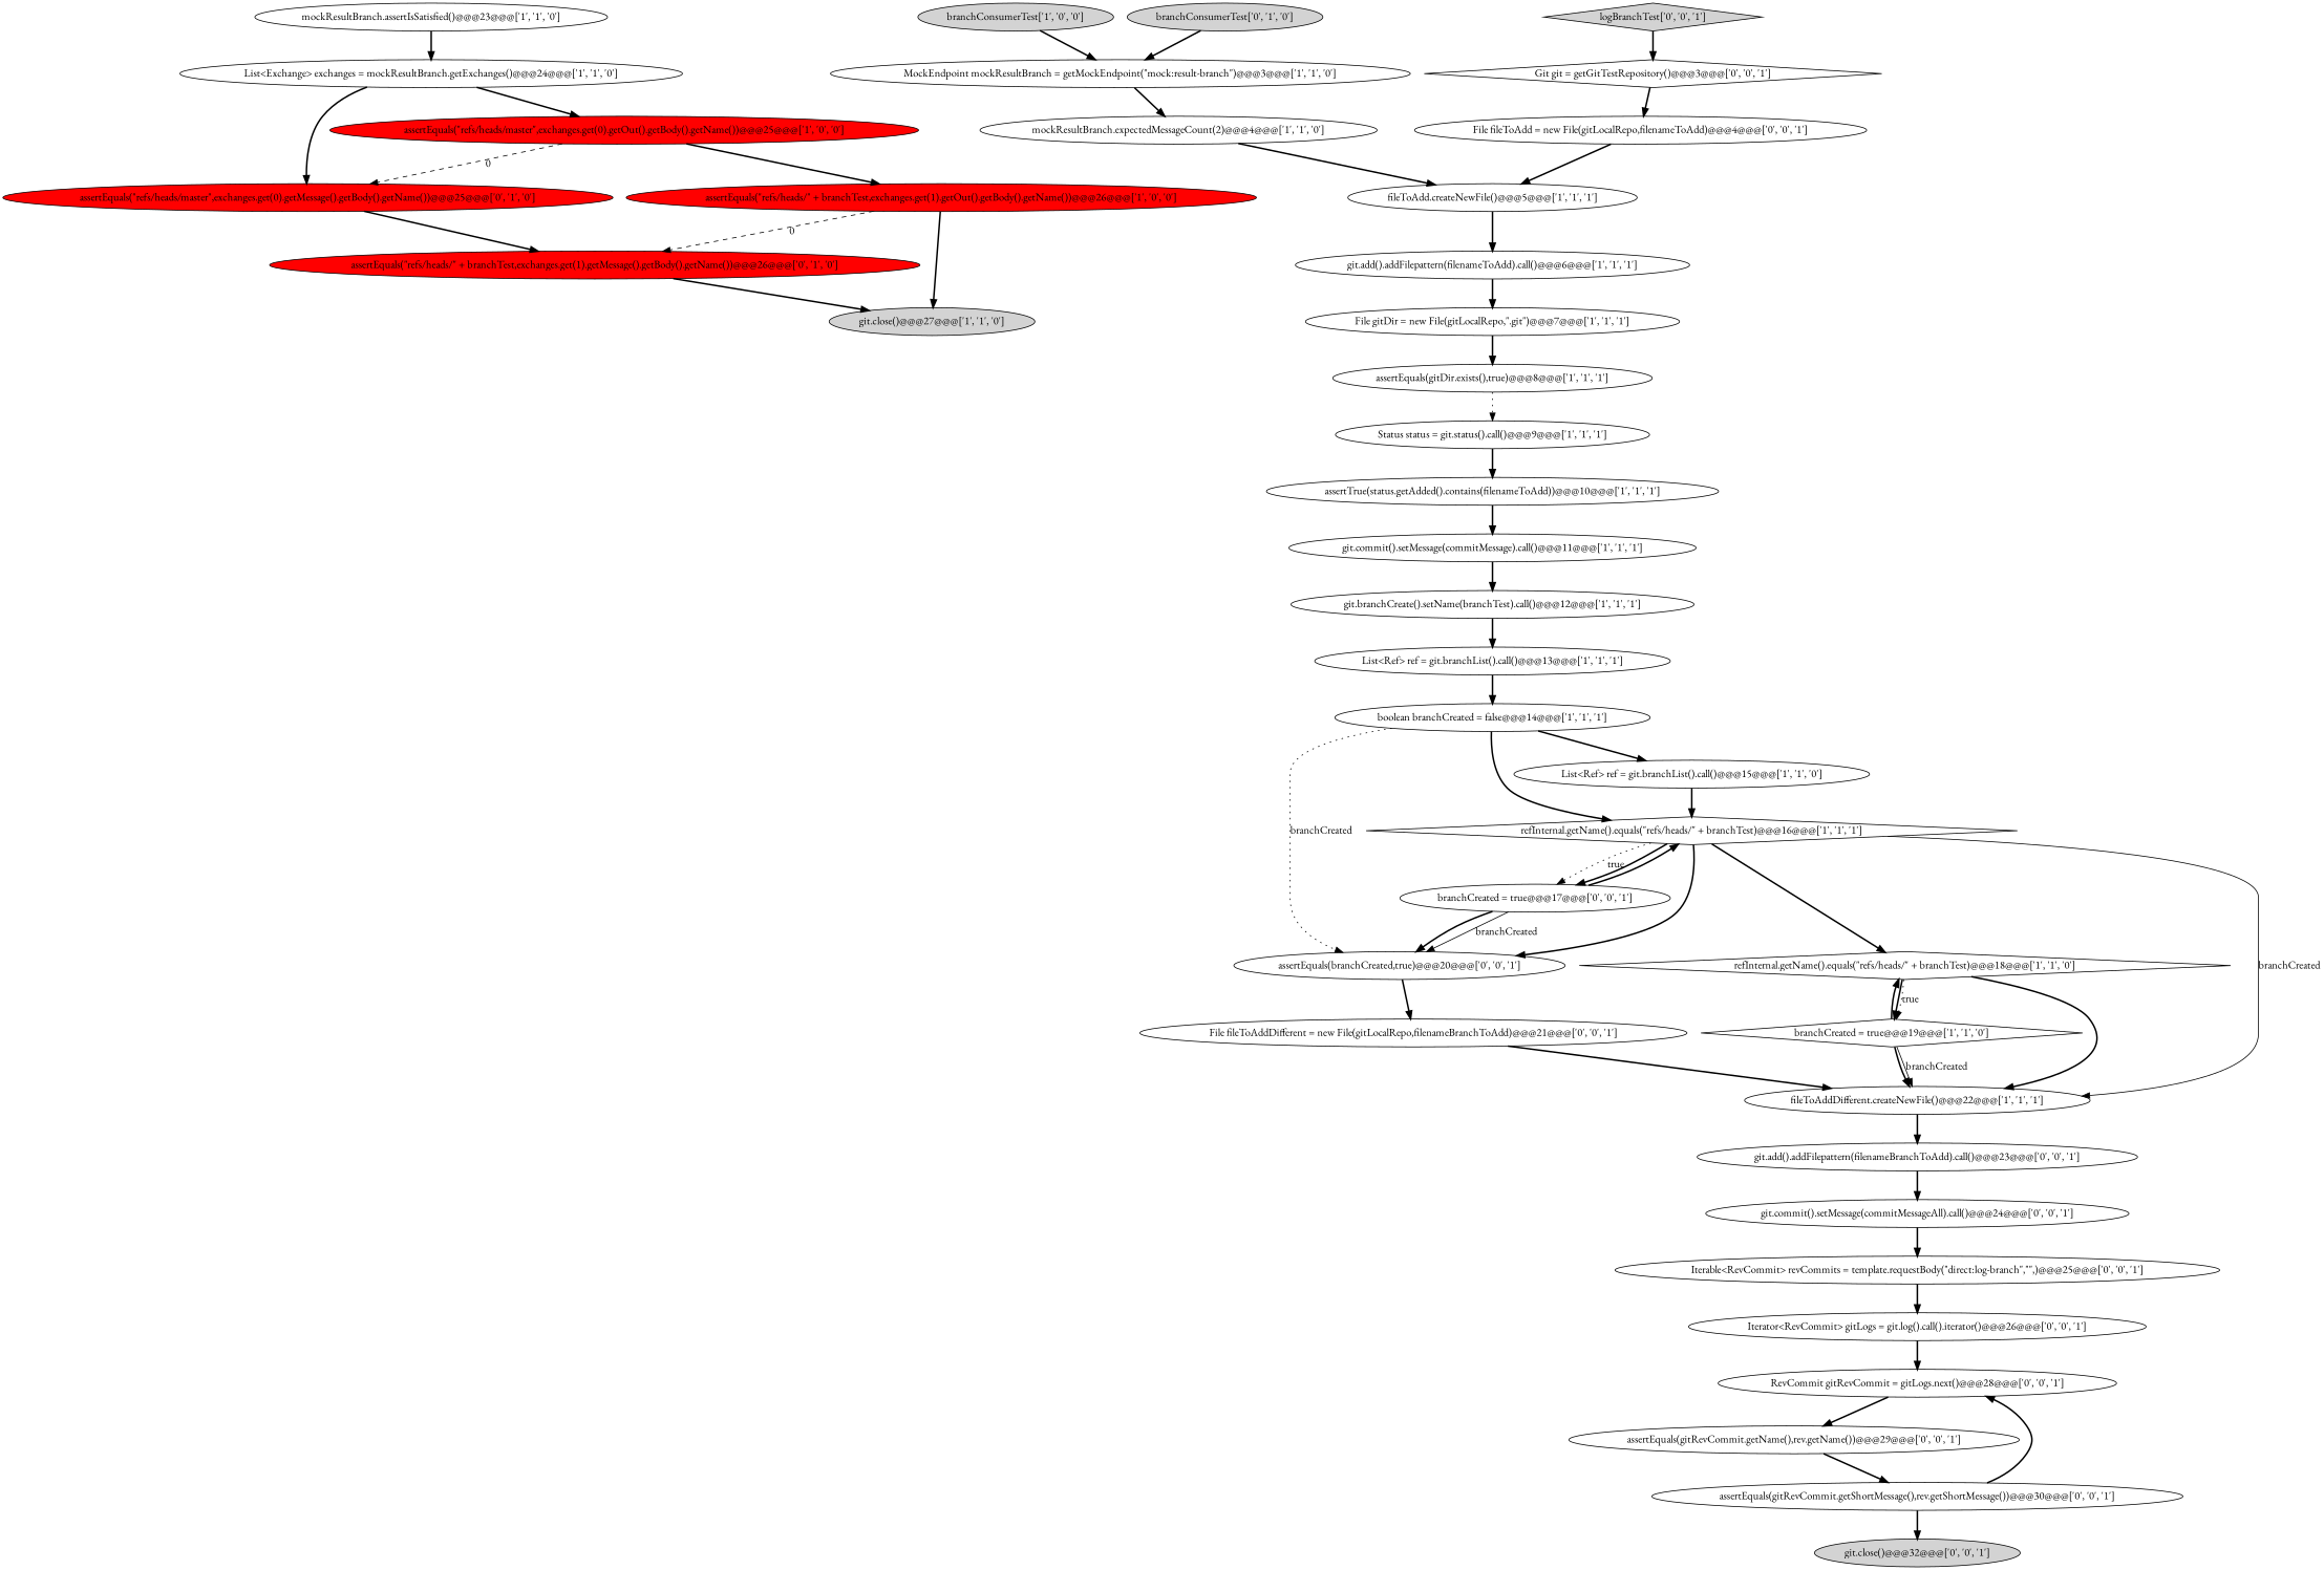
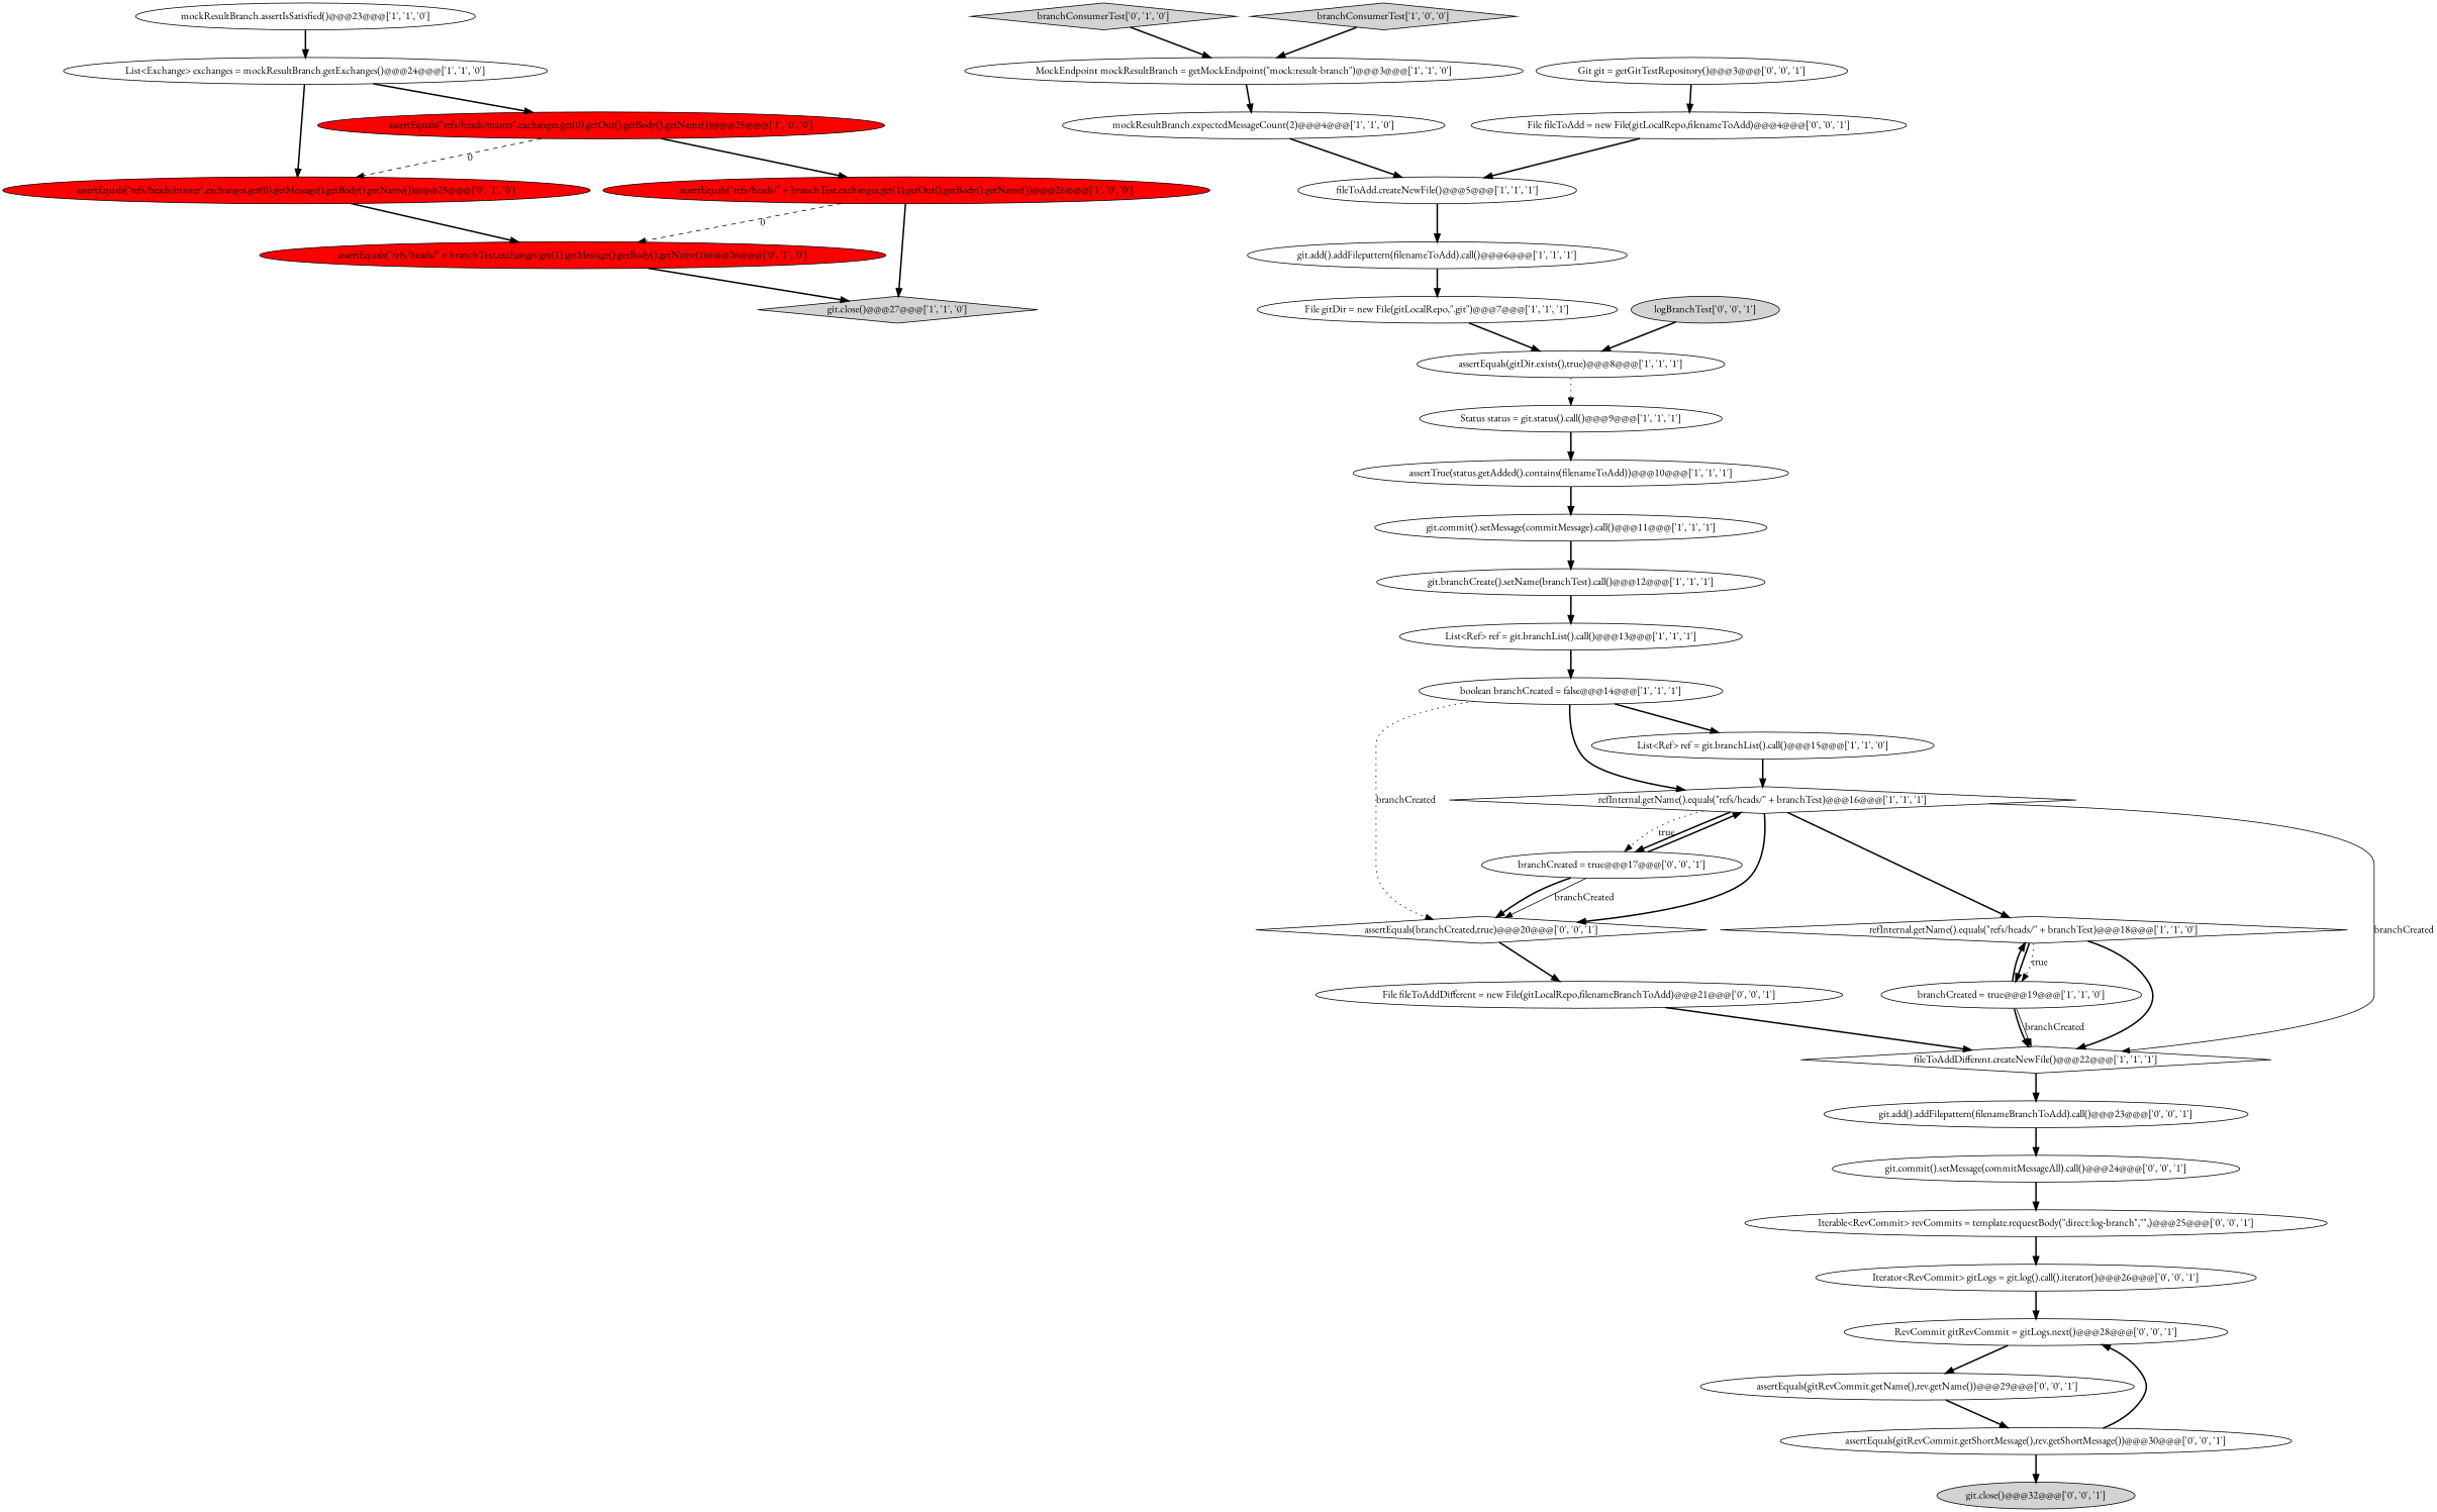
  digraph {
    fontname="EB Garamond"
    node [fillcolor=white fontname="EB Garamond" shape=ellipse style=filled]
    edge [fontname="EB Garamond" style=bold]
    n1 [label="List<Exchange> exchanges = mockResultBranch.getExchanges()@@@24@@@['1', '1', '0']"]
    n2 [fillcolor=red label="assertEquals(\"refs/heads/master\",exchanges.get(0).getMessage().getBody().getName())@@@25@@@['0', '1', '0']"]
    n3 [fillcolor=red label="assertEquals(\"refs/heads/master\",exchanges.get(0).getOut().getBody().getName())@@@25@@@['1', '0', '0']"]
    n4 [fillcolor=red label="assertEquals(\"refs/heads/\" + branchTest,exchanges.get(1).getMessage().getBody().getName())@@@26@@@['0', '1', '0']"]
    n5 [fillcolor=red label="assertEquals(\"refs/heads/\" + branchTest,exchanges.get(1).getOut().getBody().getName())@@@26@@@['1', '0', '0']"]
-   n6 [label="assertEquals(branchCreated,true)@@@20@@@['0', '0', '1']"]
+   n6 [label="assertEquals(branchCreated,true)@@@20@@@['0', '0', '1']" shape=diamond]
    n7 [label="File fileToAddDifferent = new File(gitLocalRepo,filenameBranchToAdd)@@@21@@@['0', '0', '1']"]
-   n8 [label="fileToAddDifferent.createNewFile()@@@22@@@['1', '1', '1']"]
+   n8 [label="fileToAddDifferent.createNewFile()@@@22@@@['1', '1', '1']" shape=diamond]
    n9 [label="mockResultBranch.expectedMessageCount(2)@@@4@@@['1', '1', '0']"]
    n10 [label="fileToAdd.createNewFile()@@@5@@@['1', '1', '1']"]
    n11 [label="git.add().addFilepattern(filenameToAdd).call()@@@6@@@['1', '1', '1']"]
    n12 [label="MockEndpoint mockResultBranch = getMockEndpoint(\"mock:result-branch\")@@@3@@@['1', '1', '0']"]
    n13 [label="File fileToAdd = new File(gitLocalRepo,filenameToAdd)@@@4@@@['0', '0', '1']"]
    n14 [label="File gitDir = new File(gitLocalRepo,\".git\")@@@7@@@['1', '1', '1']"]
    n15 [label="assertEquals(gitDir.exists(),true)@@@8@@@['1', '1', '1']"]
    n16 [label="Iterable<RevCommit> revCommits = template.requestBody(\"direct:log-branch\",\"\",)@@@25@@@['0', '0', '1']"]
    n17 [label="Iterator<RevCommit> gitLogs = git.log().call().iterator()@@@26@@@['0', '0', '1']"]
    n18 [label="RevCommit gitRevCommit = gitLogs.next()@@@28@@@['0', '0', '1']"]
    n19 [label="git.commit().setMessage(commitMessage).call()@@@11@@@['1', '1', '1']"]
    n20 [label="git.branchCreate().setName(branchTest).call()@@@12@@@['1', '1', '1']"]
    n21 [label="List<Ref> ref = git.branchList().call()@@@13@@@['1', '1', '1']"]
    n22 [label="assertEquals(gitRevCommit.getShortMessage(),rev.getShortMessage())@@@30@@@['0', '0', '1']"]
    n23 [fillcolor=lightgray label="git.close()@@@32@@@['0', '0', '1']"]
    n24 [label="assertEquals(gitRevCommit.getName(),rev.getName())@@@29@@@['0', '0', '1']"]
-   n25 [fillcolor=lightgray label="branchConsumerTest['0', '1', '0']"]
+   n25 [fillcolor=lightgray label="branchConsumerTest['0', '1', '0']" shape=diamond]
    n26 [label="Status status = git.status().call()@@@9@@@['1', '1', '1']"]
-   n27 [fillcolor=lightgray label="git.close()@@@27@@@['1', '1', '0']"]
+   n27 [fillcolor=lightgray label="git.close()@@@27@@@['1', '1', '0']" shape=diamond]
    n28 [label="List<Ref> ref = git.branchList().call()@@@15@@@['1', '1', '0']"]
    n29 [label="refInternal.getName().equals(\"refs/heads/\" + branchTest)@@@16@@@['1', '1', '1']" shape=diamond]
    n30 [label="branchCreated = true@@@17@@@['0', '0', '1']"]
    n31 [label="refInternal.getName().equals(\"refs/heads/\" + branchTest)@@@18@@@['1', '1', '0']" shape=diamond]
    n32 [label="git.add().addFilepattern(filenameBranchToAdd).call()@@@23@@@['0', '0', '1']"]
    n33 [label="git.commit().setMessage(commitMessageAll).call()@@@24@@@['0', '0', '1']"]
    n34 [label="mockResultBranch.assertIsSatisfied()@@@23@@@['1', '1', '0']"]
    n35 [label="assertTrue(status.getAdded().contains(filenameToAdd))@@@10@@@['1', '1', '1']"]
-   n36 [label="branchCreated = true@@@19@@@['1', '1', '0']" shape=diamond]
-   n37 [fillcolor=lightgray label="branchConsumerTest['1', '0', '0']"]
-   n38 [label="Git git = getGitTestRepository()@@@3@@@['0', '0', '1']" shape=diamond]
+   n36 [label="branchCreated = true@@@19@@@['1', '1', '0']"]
+   n37 [fillcolor=lightgray label="branchConsumerTest['1', '0', '0']" shape=diamond]
+   n38 [label="Git git = getGitTestRepository()@@@3@@@['0', '0', '1']"]
    n39 [label="boolean branchCreated = false@@@14@@@['1', '1', '1']"]
-   n40 [fillcolor=lightgray label="logBranchTest['0', '0', '1']" shape=diamond]
+   n40 [fillcolor=lightgray label="logBranchTest['0', '0', '1']"]
    n1 -> n2
    n1 -> n3
    n2 -> n4
    n3 -> n2 [label=0 style=dashed]
    n3 -> n5
    n4 -> n27
    n5 -> n4 [label=0 style=dashed]
    n5 -> n27
    n6 -> n7
    n7 -> n8
    n8 -> n32
    n9 -> n10
    n10 -> n11
    n11 -> n14
    n12 -> n9
    n13 -> n10
    n14 -> n15
    n15 -> n26 [style=dotted]
    n16 -> n17
    n17 -> n18
    n18 -> n24
    n19 -> n20
    n20 -> n21
    n21 -> n39
    n22 -> n18
    n22 -> n23
    n24 -> n22
    n25 -> n12
    n26 -> n35
    n28 -> n29
    n29 -> n6
    n29 -> n8 [label=branchCreated style=solid]
    n29 -> n30 [label=true style=dotted]
    n29 -> n30
    n29 -> n31
    n30 -> n6 [label=branchCreated style=solid]
    n30 -> n6
    n30 -> n29
    n31 -> n8
    n31 -> n36
    n31 -> n36 [label=true style=dotted]
    n32 -> n33
    n33 -> n16
    n34 -> n1
    n35 -> n19
    n36 -> n8
    n36 -> n8 [label=branchCreated style=solid]
    n36 -> n31
    n37 -> n12
    n38 -> n13
    n39 -> n6 [label=branchCreated style=dotted]
    n39 -> n28
    n39 -> n29
-   n40 -> n38
+   n40 -> n15
  }
